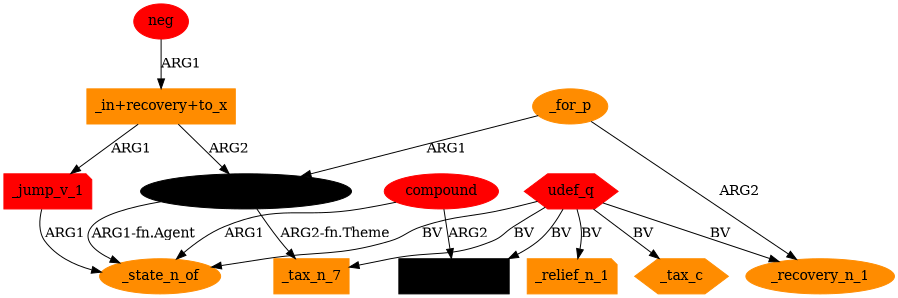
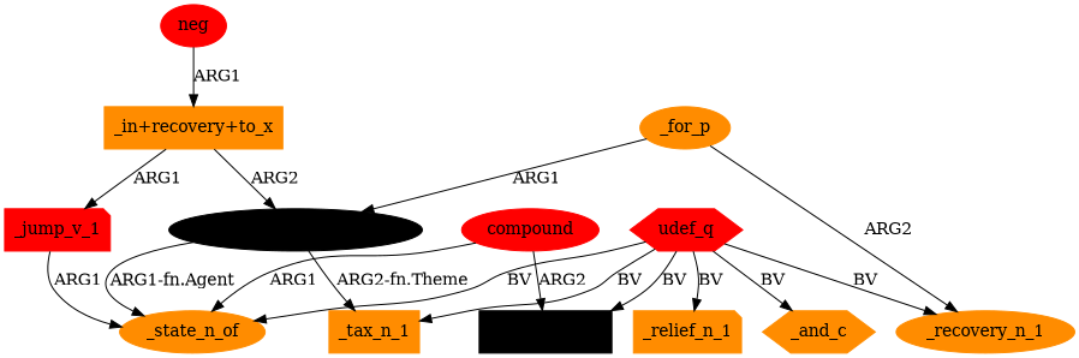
  digraph {
    node [color=darkorange shape=ellipse style=filled]
    n1 [label="_in+recovery+to_x" shape=box]
    _jump_v_1 [color=red shape=note]
    "_raise_v_cause-fn.NF" [color=black]
    _state_n_of
-   _tax_n_1 [shape=box label=_tax_n_7]
+   _tax_n_1 [shape=box]
    udef_q [color=red shape=hexagon]
-   _and_c [shape=hexagon label=_tax_c]
+   _and_c [shape=hexagon]
    _disaster_n_1 [color=black shape=box]
    _recovery_n_1
    _relief_n_1 [shape=note]
    _for_p
    compound [color=red]
    neg [color=red]
    n1 -> _jump_v_1 [label=ARG1]
    n1 -> "_raise_v_cause-fn.NF" [label=ARG2]
    _jump_v_1 -> _state_n_of [label=ARG1]
    "_raise_v_cause-fn.NF" -> _state_n_of [label="ARG1-fn.Agent"]
    "_raise_v_cause-fn.NF" -> _tax_n_1 [label="ARG2-fn.Theme"]
    udef_q -> _state_n_of [label=BV]
    udef_q -> _tax_n_1 [label=BV]
    udef_q -> _and_c [label=BV]
    udef_q -> _disaster_n_1 [label=BV]
    udef_q -> _recovery_n_1 [label=BV]
    udef_q -> _relief_n_1 [label=BV]
    _for_p -> "_raise_v_cause-fn.NF" [label=ARG1]
    _for_p -> _recovery_n_1 [label=ARG2]
    compound -> _state_n_of [label=ARG1]
    compound -> _disaster_n_1 [label=ARG2]
    neg -> n1 [label=ARG1]
  }
